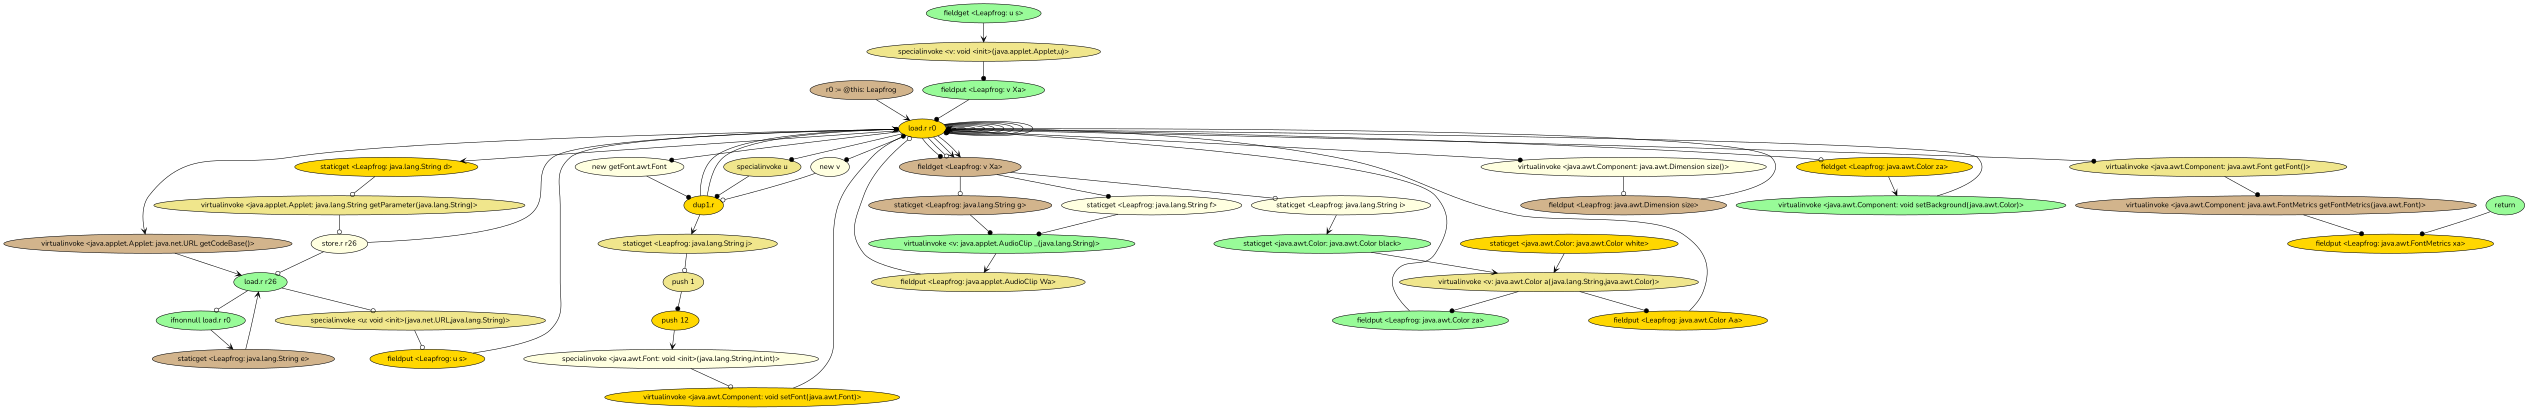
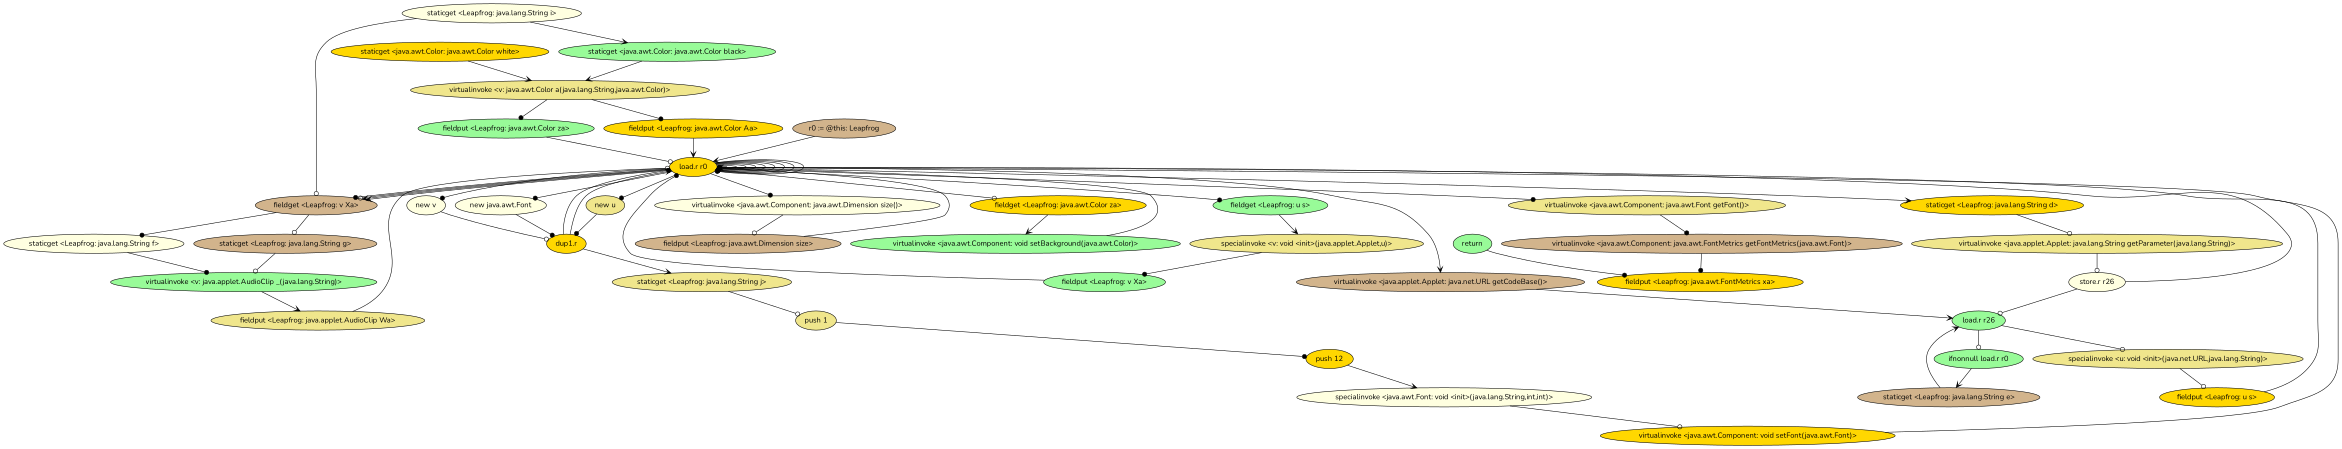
  digraph {
    fontname=Nunito
    node [fillcolor=gold fontname=Nunito style=filled]
    edge [arrowhead=dot fontname=Nunito]
    "r0 := @this: Leapfrog" [fillcolor=tan]
    "load.r r0"
    "staticget <Leapfrog: java.lang.String d>"
-   "new u" [fillcolor=khaki label="specialinvoke u"]
+   "new u" [fillcolor=khaki]
    "virtualinvoke <java.applet.Applet: java.net.URL getCodeBase()>" [fillcolor=tan]
    "new v" [fillcolor=lightyellow]
    "fieldget <Leapfrog: u s>" [fillcolor=palegreen]
    "fieldget <Leapfrog: v Xa>" [fillcolor=tan]
    "virtualinvoke <java.awt.Component: java.awt.Dimension size()>" [fillcolor=lightyellow]
    "fieldget <Leapfrog: java.awt.Color za>"
-   "new java.awt.Font" [fillcolor=lightyellow label="new getFont.awt.Font"]
+   "new java.awt.Font" [fillcolor=lightyellow]
    "virtualinvoke <java.awt.Component: java.awt.Font getFont()>" [fillcolor=khaki]
    "virtualinvoke <java.applet.Applet: java.lang.String getParameter(java.lang.String)>" [fillcolor=khaki]
    "dup1.r"
    "load.r r26" [fillcolor=palegreen]
    "specialinvoke <v: void <init>(java.applet.Applet,u)>" [fillcolor=khaki]
    "staticget <Leapfrog: java.lang.String f>" [fillcolor=lightyellow]
    "staticget <Leapfrog: java.lang.String g>" [fillcolor=tan]
    "staticget <Leapfrog: java.lang.String i>" [fillcolor=lightyellow]
    "fieldput <Leapfrog: java.awt.Dimension size>" [fillcolor=tan]
    "virtualinvoke <java.awt.Component: void setBackground(java.awt.Color)>" [fillcolor=palegreen]
    "virtualinvoke <java.awt.Component: java.awt.FontMetrics getFontMetrics(java.awt.Font)>" [fillcolor=tan]
    "store.r r26" [fillcolor=lightyellow]
    "ifnonnull load.r r0" [fillcolor=palegreen]
    "specialinvoke <u: void <init>(java.net.URL,java.lang.String)>" [fillcolor=khaki]
    "staticget <Leapfrog: java.lang.String e>" [fillcolor=tan]
    "fieldput <Leapfrog: u s>"
    "staticget <Leapfrog: java.lang.String j>" [fillcolor=khaki]
    "push 1" [fillcolor=khaki]
    "fieldput <Leapfrog: v Xa>" [fillcolor=palegreen]
    "virtualinvoke <v: java.applet.AudioClip _(java.lang.String)>" [fillcolor=palegreen]
    "staticget <java.awt.Color: java.awt.Color black>" [fillcolor=palegreen]
    "fieldput <Leapfrog: java.applet.AudioClip Wa>" [fillcolor=khaki]
    "virtualinvoke <v: java.awt.Color a(java.lang.String,java.awt.Color)>" [fillcolor=khaki]
    "staticget <java.awt.Color: java.awt.Color white>"
    "fieldput <Leapfrog: java.awt.Color za>" [fillcolor=palegreen]
    "fieldput <Leapfrog: java.awt.Color Aa>"
    "push 12"
    "specialinvoke <java.awt.Font: void <init>(java.lang.String,int,int)>" [fillcolor=lightyellow]
    "virtualinvoke <java.awt.Component: void setFont(java.awt.Font)>"
    "fieldput <Leapfrog: java.awt.FontMetrics xa>"
    return [fillcolor=palegreen]
    "r0 := @this: Leapfrog" -> "load.r r0" [arrowhead=vee]
    "load.r r0" -> "load.r r0" [arrowhead=odot]
    "load.r r0" -> "load.r r0"
    "load.r r0" -> "load.r r0" [arrowhead=odot]
    "load.r r0" -> "load.r r0" [arrowhead=odot]
    "load.r r0" -> "load.r r0"
    "load.r r0" -> "load.r r0"
    "load.r r0" -> "load.r r0" [arrowhead=odot]
    "load.r r0" -> "load.r r0"
    "load.r r0" -> "load.r r0" [arrowhead=odot]
    "load.r r0" -> "staticget <Leapfrog: java.lang.String d>" [arrowhead=vee]
    "load.r r0" -> "new u"
    "load.r r0" -> "virtualinvoke <java.applet.Applet: java.net.URL getCodeBase()>" [arrowhead=vee]
    "load.r r0" -> "new v"
+   "load.r r0" -> "fieldget <Leapfrog: u s>"
    "load.r r0" -> "fieldget <Leapfrog: v Xa>"
    "load.r r0" -> "fieldget <Leapfrog: v Xa>" [arrowhead=odot]
    "load.r r0" -> "fieldget <Leapfrog: v Xa>" [arrowhead=vee]
    "load.r r0" -> "fieldget <Leapfrog: v Xa>" [arrowhead=vee]
    "load.r r0" -> "virtualinvoke <java.awt.Component: java.awt.Dimension size()>"
    "load.r r0" -> "fieldget <Leapfrog: java.awt.Color za>" [arrowhead=odot]
    "load.r r0" -> "new java.awt.Font"
    "load.r r0" -> "virtualinvoke <java.awt.Component: java.awt.Font getFont()>"
    "staticget <Leapfrog: java.lang.String d>" -> "virtualinvoke <java.applet.Applet: java.lang.String getParameter(java.lang.String)>" [arrowhead=odot]
    "new u" -> "dup1.r"
    "virtualinvoke <java.applet.Applet: java.net.URL getCodeBase()>" -> "load.r r26" [arrowhead=vee]
    "new v" -> "dup1.r" [arrowhead=odot]
    "fieldget <Leapfrog: u s>" -> "specialinvoke <v: void <init>(java.applet.Applet,u)>" [arrowhead=vee]
    "fieldget <Leapfrog: v Xa>" -> "staticget <Leapfrog: java.lang.String f>"
    "fieldget <Leapfrog: v Xa>" -> "staticget <Leapfrog: java.lang.String g>" [arrowhead=odot]
-   "fieldget <Leapfrog: v Xa>" -> "staticget <Leapfrog: java.lang.String i>" [arrowhead=odot]
+   "staticget <Leapfrog: java.lang.String i>" -> "fieldget <Leapfrog: v Xa>" [arrowhead=odot]
    "virtualinvoke <java.awt.Component: java.awt.Dimension size()>" -> "fieldput <Leapfrog: java.awt.Dimension size>" [arrowhead=odot]
    "fieldget <Leapfrog: java.awt.Color za>" -> "virtualinvoke <java.awt.Component: void setBackground(java.awt.Color)>" [arrowhead=vee]
    "new java.awt.Font" -> "dup1.r"
    "virtualinvoke <java.awt.Component: java.awt.Font getFont()>" -> "virtualinvoke <java.awt.Component: java.awt.FontMetrics getFontMetrics(java.awt.Font)>"
    "virtualinvoke <java.applet.Applet: java.lang.String getParameter(java.lang.String)>" -> "store.r r26" [arrowhead=odot]
    "dup1.r" -> "load.r r0"
    "dup1.r" -> "load.r r0" [arrowhead=vee]
    "dup1.r" -> "staticget <Leapfrog: java.lang.String j>" [arrowhead=vee]
    "load.r r26" -> "ifnonnull load.r r0" [arrowhead=odot]
    "load.r r26" -> "specialinvoke <u: void <init>(java.net.URL,java.lang.String)>" [arrowhead=odot]
    "specialinvoke <v: void <init>(java.applet.Applet,u)>" -> "fieldput <Leapfrog: v Xa>"
    "staticget <Leapfrog: java.lang.String f>" -> "virtualinvoke <v: java.applet.AudioClip _(java.lang.String)>"
-   "staticget <Leapfrog: java.lang.String g>" -> "virtualinvoke <v: java.applet.AudioClip _(java.lang.String)>"
+   "staticget <Leapfrog: java.lang.String g>" -> "virtualinvoke <v: java.applet.AudioClip _(java.lang.String)>" [arrowhead=odot]
    "staticget <Leapfrog: java.lang.String i>" -> "staticget <java.awt.Color: java.awt.Color black>" [arrowhead=vee]
    "fieldput <Leapfrog: java.awt.Dimension size>" -> "load.r r0"
    "virtualinvoke <java.awt.Component: void setBackground(java.awt.Color)>" -> "load.r r0" [arrowhead=vee]
    "virtualinvoke <java.awt.Component: java.awt.FontMetrics getFontMetrics(java.awt.Font)>" -> "fieldput <Leapfrog: java.awt.FontMetrics xa>"
    "store.r r26" -> "load.r r0" [arrowhead=odot]
    "store.r r26" -> "load.r r26" [arrowhead=odot]
    "ifnonnull load.r r0" -> "staticget <Leapfrog: java.lang.String e>" [arrowhead=vee]
    "specialinvoke <u: void <init>(java.net.URL,java.lang.String)>" -> "fieldput <Leapfrog: u s>" [arrowhead=odot]
    "staticget <Leapfrog: java.lang.String e>" -> "load.r r26" [arrowhead=vee]
    "fieldput <Leapfrog: u s>" -> "load.r r0" [arrowhead=vee]
    "staticget <Leapfrog: java.lang.String j>" -> "push 1" [arrowhead=odot]
    "push 1" -> "push 12"
    "fieldput <Leapfrog: v Xa>" -> "load.r r0"
    "virtualinvoke <v: java.applet.AudioClip _(java.lang.String)>" -> "fieldput <Leapfrog: java.applet.AudioClip Wa>" [arrowhead=vee]
    "staticget <java.awt.Color: java.awt.Color black>" -> "virtualinvoke <v: java.awt.Color a(java.lang.String,java.awt.Color)>" [arrowhead=vee]
    "fieldput <Leapfrog: java.applet.AudioClip Wa>" -> "load.r r0" [arrowhead=odot]
    "virtualinvoke <v: java.awt.Color a(java.lang.String,java.awt.Color)>" -> "fieldput <Leapfrog: java.awt.Color za>"
    "virtualinvoke <v: java.awt.Color a(java.lang.String,java.awt.Color)>" -> "fieldput <Leapfrog: java.awt.Color Aa>"
    "staticget <java.awt.Color: java.awt.Color white>" -> "virtualinvoke <v: java.awt.Color a(java.lang.String,java.awt.Color)>" [arrowhead=vee]
    "fieldput <Leapfrog: java.awt.Color za>" -> "load.r r0" [arrowhead=odot]
    "fieldput <Leapfrog: java.awt.Color Aa>" -> "load.r r0" [arrowhead=vee]
    "push 12" -> "specialinvoke <java.awt.Font: void <init>(java.lang.String,int,int)>" [arrowhead=vee]
    "specialinvoke <java.awt.Font: void <init>(java.lang.String,int,int)>" -> "virtualinvoke <java.awt.Component: void setFont(java.awt.Font)>" [arrowhead=odot]
    "virtualinvoke <java.awt.Component: void setFont(java.awt.Font)>" -> "load.r r0"
    return -> "fieldput <Leapfrog: java.awt.FontMetrics xa>"
  }
